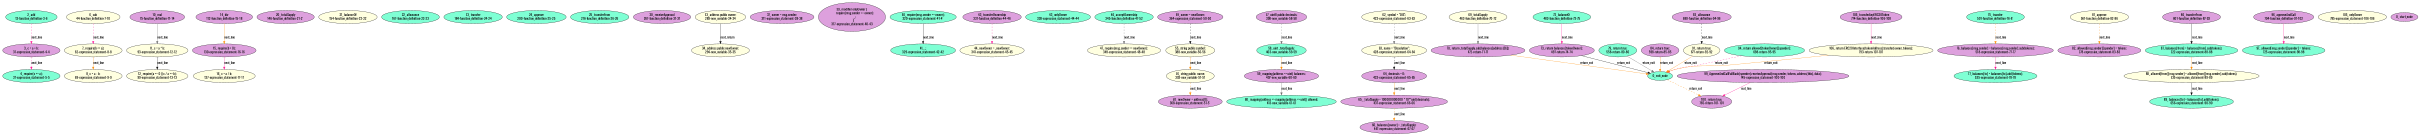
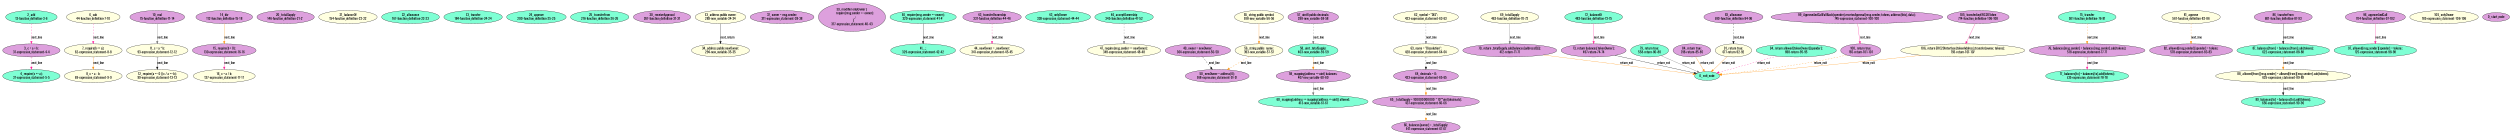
  digraph {
    fontname=Oswald
    node [fillcolor=plum fontname=Oswald style=filled type_label=expression_statement]
    edge [color=darkorange controlflow_type=next_line edge_type=CFG_edge fontname=Oswald style=solid]
    n1 [fillcolor=aquamarine label="2_ add\n13-function_definition-3-6" type_label=function_definition]
    n2 [label="3_ c = a + b;\n31-expression_statement-4-4"]
    n3 [fillcolor=aquamarine label="4_ require(c >= a);\n37-expression_statement-5-5"]
    n4 [fillcolor=lightyellow label="6_ sub\n44-function_definition-7-10" type_label=function_definition]
    n5 [fillcolor=lightyellow label="7_ require(b <= a);\n62-expression_statement-8-8"]
    n6 [fillcolor=lightyellow label="8_ c = a - b;\n69-expression_statement-9-9"]
    n7 [label="10_ mul\n75-function_definition-11-14" type_label=function_definition]
    n8 [fillcolor=lightyellow label="11_ c = a * b;\n93-expression_statement-12-12"]
    n9 [fillcolor=lightyellow label="12_ require(a == 0 || c / a == b);\n99-expression_statement-13-13"]
    n10 [label="14_ div\n112-function_definition-15-18" type_label=function_definition]
    n11 [label="15_ require(b > 0);\n130-expression_statement-16-16"]
    n12 [fillcolor=lightyellow label="16_ c = a / b;\n137-expression_statement-17-17"]
    n13 [label="20_ totalSupply\n146-function_definition-21-21" type_label=function_definition]
    n14 [fillcolor=lightyellow label="21_ balanceOf\n154-function_definition-22-22" type_label=function_definition]
    n15 [fillcolor=aquamarine label="22_ allowance\n167-function_definition-23-23" type_label=function_definition]
    n16 [fillcolor=aquamarine label="23_ transfer\n184-function_definition-24-24" type_label=function_definition]
    n17 [fillcolor=aquamarine label="24_ approve\n200-function_definition-25-25" type_label=function_definition]
    n18 [fillcolor=aquamarine label="25_ transferFrom\n216-function_definition-26-26" type_label=function_definition]
    n19 [label="30_ receiveApproval\n267-function_definition-31-31" type_label=function_definition]
    n20 [fillcolor=lightyellow label="33_ address public owner;\n289-new_variable-34-34" type_label=new_variable]
    n21 [fillcolor=lightyellow label="34_ address public newOwner;\n294-new_variable-35-35" type_label=new_variable]
    n22 [label="37_ owner = msg.sender;\n311-expression_statement-38-38"]
    n23 [label="39_ modifier onlyOwner {\n        require(msg.sender == owner);\n        _;\n    }\n317-expression_statement-40-43"]
    n24 [fillcolor=aquamarine label="40_ require(msg.sender == owner);\n320-expression_statement-41-41"]
    n25 [fillcolor=aquamarine label="41_ _;\n329-expression_statement-42-42"]
    n26 [label="43_ transferOwnership\n331-function_definition-44-46" type_label=function_definition]
    n27 [fillcolor=lightyellow label="44_ newOwner = _newOwner;\n341-expression_statement-45-45"]
    n28 [fillcolor=aquamarine label="43_ onlyOwner\n338-expression_statement-44-44"]
    n29 [fillcolor=aquamarine label="46_ acceptOwnership\n345-function_definition-47-52" type_label=function_definition]
    n30 [fillcolor=lightyellow label="47_ require(msg.sender == newOwner);\n349-expression_statement-48-48"]
    n31 [label="49_ owner = newOwner;\n364-expression_statement-50-50"]
    n32 [label="50_ newOwner = address(0);\n368-expression_statement-51-51"]
    n33 [fillcolor=lightyellow label="55_ string public symbol;\n388-new_variable-56-56" type_label=new_variable]
    n34 [fillcolor=lightyellow label="56_ string public  name;\n393-new_variable-57-57" type_label=new_variable]
    n35 [label="57_ uint8 public decimals;\n398-new_variable-58-58" type_label=new_variable]
    n36 [fillcolor=aquamarine label="58_ uint _totalSupply;\n403-new_variable-59-59" type_label=new_variable]
    n37 [label="59_ mapping(address => uint) balances;\n407-new_variable-60-60" type_label=new_variable]
    n38 [fillcolor=aquamarine label="60_ mapping(address => mapping(address => uint)) allowed;\n413-new_variable-61-61" type_label=new_variable]
    n39 [fillcolor=lightyellow label="62_ symbol = \"DIS\";\n423-expression_statement-63-63"]
    n40 [fillcolor=lightyellow label="63_ name = \"Dissolution\";\n428-expression_statement-64-64"]
    n41 [label="64_ decimals = 0;\n433-expression_statement-65-65"]
    n42 [label="65_ _totalSupply = 100000000000 * 10**uint(decimals);\n437-expression_statement-66-66"]
    n43 [label="66_ balances[owner] = _totalSupply;\n447-expression_statement-67-67"]
    n44 [fillcolor=lightyellow label="69_ totalSupply\n463-function_definition-70-72" type_label=function_definition]
    n45 [label="70_ return _totalSupply.sub(balances[address(0)]);\n472-return-71-71" type_label=return]
    n46 [fillcolor=aquamarine label="0_ exit_node" type_label=exit]
    n47 [fillcolor=aquamarine label="72_ balanceOf\n483-function_definition-73-75" type_label=function_definition]
    n48 [label="73_ return balances[tokenOwner];\n497-return-74-74" type_label=return]
    n49 [fillcolor=aquamarine label="75_ transfer\n501-function_definition-76-81" type_label=function_definition]
    n50 [label="76_ balances[msg.sender] = balances[msg.sender].sub(tokens);\n518-expression_statement-77-77"]
    n51 [fillcolor=aquamarine label="77_ balances[to] = balances[to].add(tokens);\n535-expression_statement-78-78"]
    n52 [fillcolor=aquamarine label="79_ return true;\n558-return-80-80" type_label=return]
    n53 [fillcolor=lightyellow label="81_ approve\n561-function_definition-82-86" type_label=function_definition]
    n54 [label="82_ allowed[msg.sender][spender] = tokens;\n578-expression_statement-83-83"]
    n55 [label="84_ return true;\n598-return-85-85" type_label=return]
    n56 [label="86_ transferFrom\n601-function_definition-87-93" type_label=function_definition]
    n57 [fillcolor=aquamarine label="87_ balances[from] = balances[from].sub(tokens);\n622-expression_statement-88-88"]
    n58 [fillcolor=lightyellow label="88_ allowed[from][msg.sender] = allowed[from][msg.sender].sub(tokens);\n635-expression_statement-89-89"]
    n59 [fillcolor=aquamarine label="89_ balances[to] = balances[to].add(tokens);\n656-expression_statement-90-90"]
    n60 [fillcolor=lightyellow label="91_ return true;\n677-return-92-92" type_label=return]
    n61 [label="93_ allowance\n680-function_definition-94-96" type_label=function_definition]
    n62 [fillcolor=aquamarine label="94_ return allowed[tokenOwner][spender];\n698-return-95-95" type_label=return]
    n63 [label="96_ approveAndCall\n704-function_definition-97-102" type_label=function_definition]
    n64 [fillcolor=aquamarine label="97_ allowed[msg.sender][spender] = tokens;\n725-expression_statement-98-98"]
    n65 [label="99_ ApproveAndCallFallBack(spender).receiveApproval(msg.sender, tokens, address(this), data);\n745-expression_statement-100-100"]
    n66 [label="100_ return true;\n765-return-101-101" type_label=return]
    n67 [label="105_ transferAnyERC20Token\n774-function_definition-106-108" type_label=function_definition]
    n68 [fillcolor=lightyellow label="106_ return ERC20Interface(tokenAddress).transfer(owner, tokens);\n793-return-107-107" type_label=return]
    n69 [fillcolor=lightyellow label="105_ onlyOwner\n785-expression_statement-106-106"]
    n70 [label="0_ start_node" type_label=start]
    n1 -> n2 [color=deeppink label=next_line style=dashed]
    n2 -> n3 [color=deeppink label=next_line style=dashed]
    n4 -> n5 [color=deeppink label=next_line style=dashed]
    n5 -> n6 [label=next_line]
    n7 -> n8 [color=gray40 label=next_line]
    n8 -> n9 [color=black label=next_line]
    n10 -> n11 [label=next_line]
    n11 -> n12 [color=deeppink label=next_line]
    n20 -> n21 [color=black label=next_return]
    n24 -> n25 [color=black label=next_line]
    n26 -> n27 [color=deeppink label=next_line style=dashed]
    n29 -> n30 [color=gray40 label=next_line style=dashed]
-   n31 -> n33 [color=black label=next_line style=dashed]
+   n31 -> n32 [color=black label=next_line style=dashed]
    n33 -> n34 [label=next_line]
    n34 -> n32 [label=next_line style=dashed]
    n35 -> n36 [color=gray40 label=next_line style=dashed]
    n36 -> n37 [label=next_line]
    n37 -> n38 [color=gray40 label=next_line]
    n39 -> n40 [color=gray40 label=next_line style=dashed]
    n40 -> n41 [color=black label=next_line style=dashed]
    n41 -> n42 [label=next_line]
    n42 -> n43 [label=next_line style=dashed]
    n44 -> n45 [color=gray40 label=next_line]
    n45 -> n46 [controlflow_type=return_exit label=return_exit]
    n47 -> n48 [color=deeppink label=next_line]
    n48 -> n46 [color=black controlflow_type=return_exit label=return_exit]
    n49 -> n50 [label=next_line style=dashed]
    n50 -> n51 [color=deeppink label=next_line]
    n52 -> n46 [color=gray40 controlflow_type=return_exit label=return_exit]
    n53 -> n54 [label=next_line style=dashed]
    n55 -> n46 [controlflow_type=return_exit label=return_exit]
    n56 -> n57 [color=black label=next_line]
    n57 -> n58 [label=next_line]
    n58 -> n59 [color=black label=next_line]
    n60 -> n46 [controlflow_type=return_exit label=return_exit]
    n61 -> n60 [color=black label=next_line style=dashed]
    n62 -> n46 [color=deeppink controlflow_type=return_exit label=return_exit style=dashed]
    n63 -> n64 [color=deeppink label=next_line]
    n65 -> n66 [color=deeppink label=next_line]
-   n46 -> n66 [controlflow_type=return_exit label=return_exit style=dashed]
+   n66 -> n46 [controlflow_type=return_exit label=return_exit style=dashed]
    n67 -> n68 [color=deeppink label=next_line]
    n68 -> n46 [controlflow_type=return_exit label=return_exit]
  }
